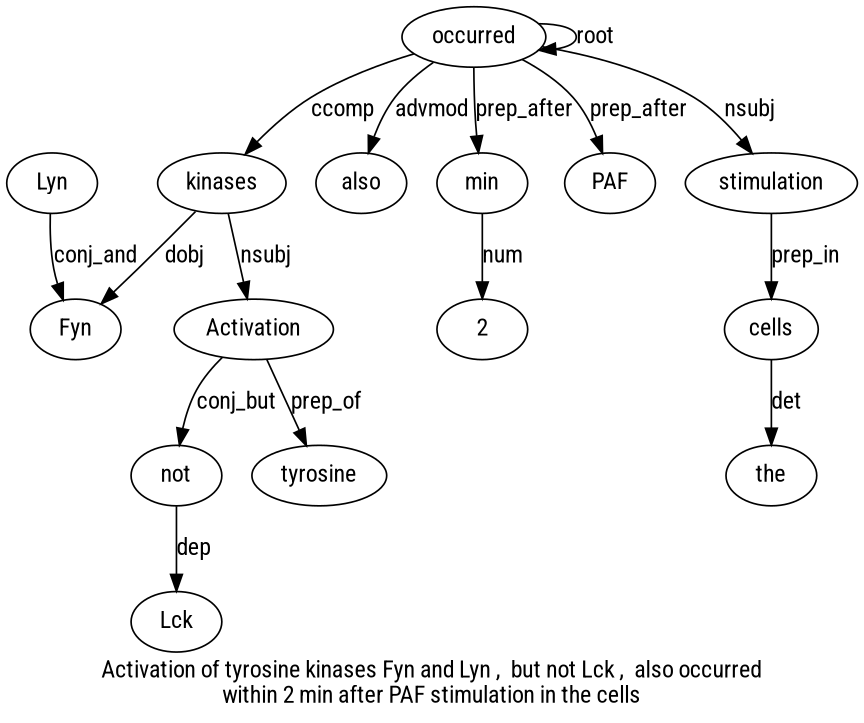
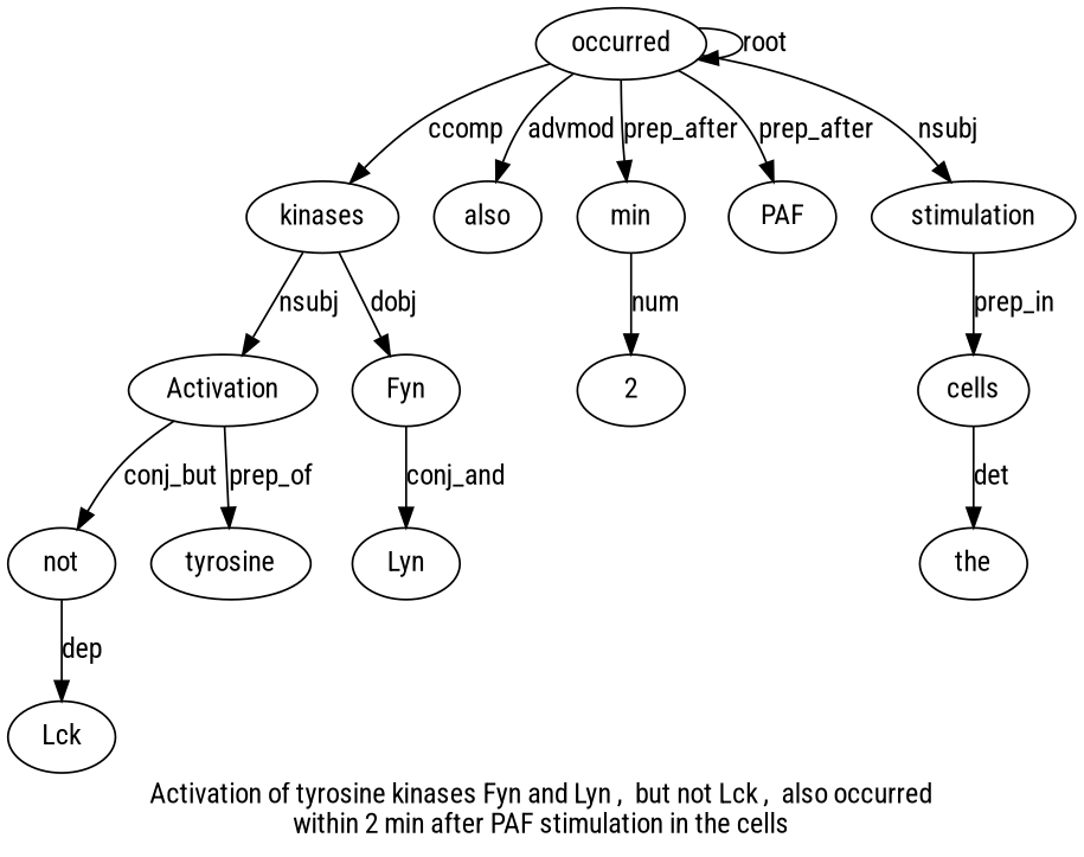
  digraph {
    fontname="Roboto Condensed"
    label="Activation of tyrosine kinases Fyn and Lyn ,  but not Lck ,  also occurred\nwithin 2 min after PAF stimulation in the cells"
    node [fillcolor=white fontname="Roboto Condensed" style=filled]
    edge [fontname="Roboto Condensed"]
    n1 [label=kinases]
    n2 [label=Activation]
    n3 [label=Fyn]
    n4 [label=not]
    n5 [label=tyrosine]
    n6 [label=Lyn]
    n7 [label=Lck]
    n8 [label=occurred]
    n9 [label=also]
    n10 [label=min]
    n11 [label=PAF]
    n12 [label=stimulation]
    n13 [label=2]
    n14 [label=cells]
    n15 [label=the]
    n1 -> n2 [label=nsubj]
    n1 -> n3 [label=dobj]
    n2 -> n4 [label=conj_but]
    n2 -> n5 [label=prep_of]
-   n6 -> n3 [label=conj_and]
+   n3 -> n6 [label=conj_and]
    n4 -> n7 [label=dep]
    n8 -> n1 [label=ccomp]
    n8 -> n8 [label=root]
    n8 -> n9 [label=advmod]
    n8 -> n10 [label=prep_after]
    n8 -> n11 [label=prep_after]
    n8 -> n12 [label=nsubj]
    n10 -> n13 [label=num]
    n12 -> n14 [label=prep_in]
    n14 -> n15 [label=det]
  }
